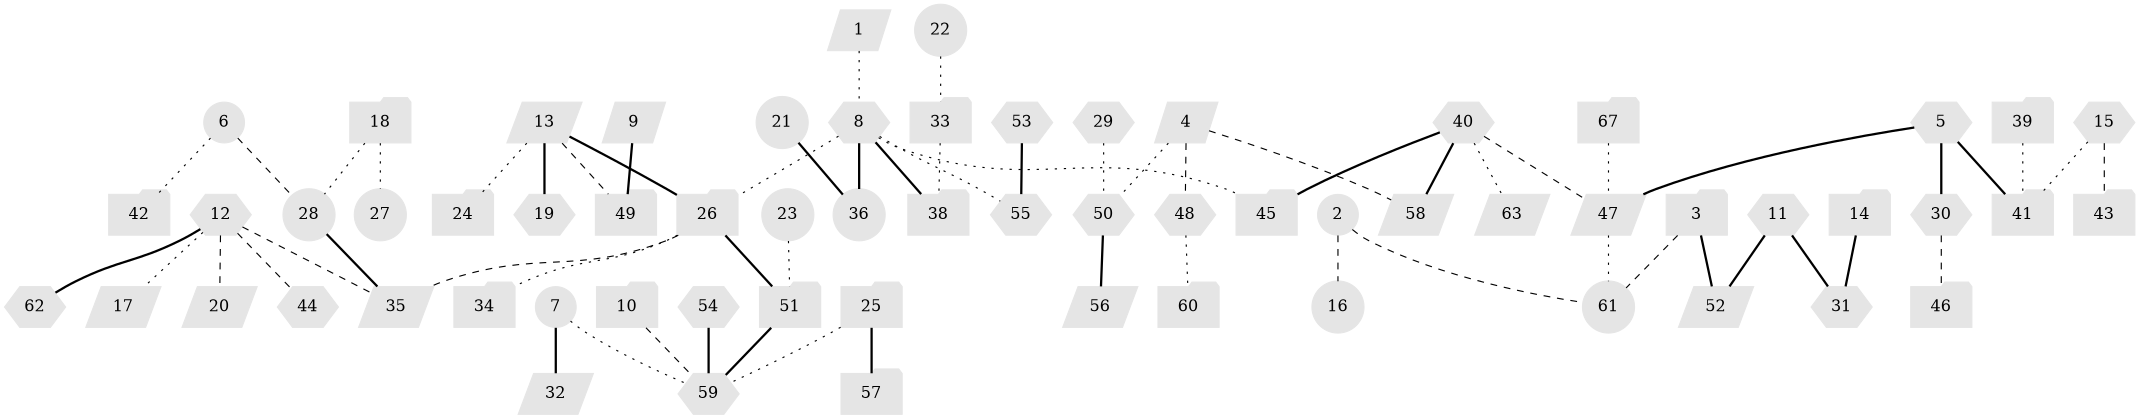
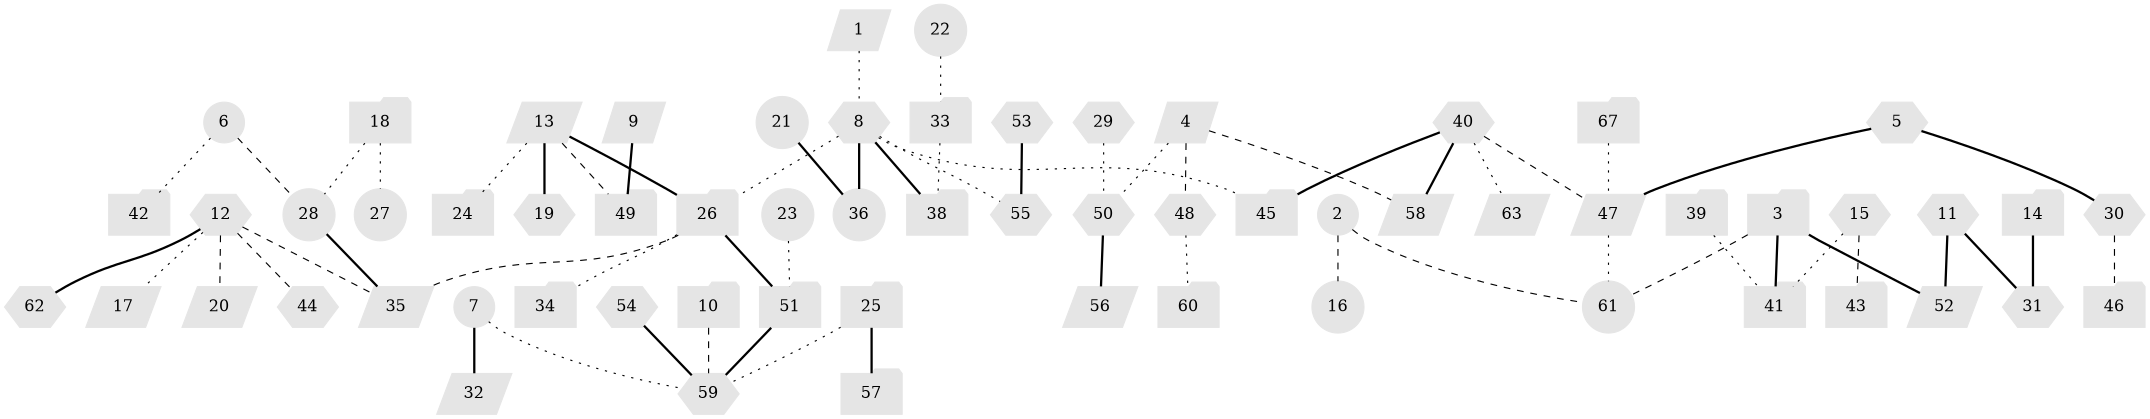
  graph {
    node [color=gray90 shape=folder style=filled]
    edge [style=bold weight=1.0]
    1 [shape=parallelogram]
    8 [shape=hexagon]
    26
    36 [shape=circle]
    38
    45
    55 [shape=hexagon]
    2 [shape=circle]
    16 [shape=circle]
    61 [shape=circle]
    3
    41
    52 [shape=parallelogram]
    4 [shape=parallelogram]
    48 [shape=hexagon]
    50 [shape=hexagon]
    58 [shape=parallelogram]
    60
    56 [shape=parallelogram]
    5 [shape=hexagon]
    30 [shape=hexagon]
    47 [shape=parallelogram]
    46
    6 [shape=circle]
    28 [shape=circle]
    42
    35 [shape=parallelogram]
    7 [shape=circle]
    32 [shape=parallelogram]
    59 [shape=hexagon]
    51
    34
    9 [shape=parallelogram]
    49
    10
    11 [shape=hexagon]
    31 [shape=hexagon]
    12 [shape=hexagon]
    17 [shape=parallelogram]
    20 [shape=parallelogram]
    44 [shape=hexagon]
    62 [shape=hexagon]
    13 [shape=parallelogram]
    19 [shape=hexagon]
    24
    14
    15 [shape=hexagon]
    43
    18
    27 [shape=circle]
    21 [shape=circle]
    22 [shape=circle]
    33
    23 [shape=circle]
    25
    57
    29 [shape=hexagon]
    n58 [label=67]
    39
    40 [shape=hexagon]
    63 [shape=parallelogram]
    53 [shape=hexagon]
    54 [shape=hexagon]
    1 -- 8 [style=dotted]
    8 -- 26 [style=dotted]
    8 -- 36
    8 -- 38
    8 -- 45 [style=dotted]
    8 -- 55 [style=dotted]
    26 -- 35 [style=dashed]
    26 -- 51
    26 -- 34 [style=dotted]
    2 -- 16 [style=dashed]
    2 -- 61 [style=dashed]
    3 -- 61 [style=dashed]
-   5 -- 41
+   3 -- 41
    3 -- 52
    4 -- 48 [style=dashed]
    4 -- 50 [style=dotted]
    4 -- 58 [style=dashed]
    48 -- 60 [style=dotted]
    50 -- 56
    5 -- 30
    5 -- 47
    30 -- 46 [style=dashed]
    47 -- 61 [style=dotted]
    6 -- 28 [style=dashed]
    6 -- 42 [style=dotted]
    28 -- 35
    7 -- 32
    7 -- 59 [style=dotted]
    51 -- 59
    9 -- 49
    10 -- 59 [style=dashed]
    11 -- 52
    11 -- 31
    12 -- 35 [style=dashed]
    12 -- 17 [style=dotted]
    12 -- 20 [style=dashed]
    12 -- 44 [style=dashed]
    12 -- 62
    13 -- 26
    13 -- 49 [style=dashed]
    13 -- 19
    13 -- 24 [style=dotted]
    14 -- 31
    15 -- 41 [style=dotted]
    15 -- 43 [style=dashed]
    18 -- 28 [style=dotted]
    18 -- 27 [style=dotted]
    21 -- 36
    22 -- 33 [style=dotted]
    33 -- 38 [style=dotted]
    23 -- 51 [style=dotted]
    25 -- 59 [style=dotted]
    25 -- 57
    29 -- 50 [style=dotted]
    n58 -- 47 [style=dotted]
    39 -- 41 [style=dotted]
    40 -- 45
    40 -- 58
    40 -- 47 [style=dashed]
    40 -- 63 [style=dotted]
    53 -- 55
    54 -- 59
  }
